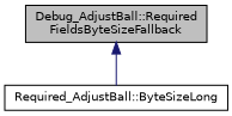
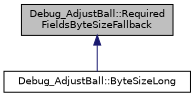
  digraph {
    rankdir=TB
    node [color=black fontname=Helvetica fontsize=10 shape=record style=filled]
    n1 [fillcolor=grey75 fontcolor=black height=0.2 label="Debug_AdjustBall::Required\lFieldsByteSizeFallback" width=0.4]
-   n2 [fillcolor=white height=0.2 label="Required_AdjustBall::ByteSizeLong" width=0.4]
+   n2 [fillcolor=white height=0.2 label="Debug_AdjustBall::ByteSizeLong" width=0.4]
    n1 -> n2 [color=midnightblue dir=back fontname=Helvetica fontsize=10 labelfontname=Helvetica labelfontsize=10 style=solid]
  }
